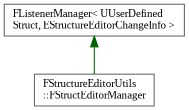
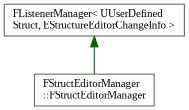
  digraph {
    rankdir=TB
    fontname="Liberation Serif"
    node [color=grey40 fillcolor=white fontname="Liberation Serif" fontsize=10 shape=box style=filled]
    n1 [height=0.2 label="FListenerManager\< UUserDefined\lStruct, EStructureEditorChangeInfo \>" width=0.4]
-   n2 [height=0.2 label="FStructureEditorUtils\l::FStructEditorManager" width=0.4]
+   n2 [height=0.2 label="FStructEditorManager\l::FStructEditorManager" width=0.4]
    n1 -> n2 [color=darkgreen dir=back fontname="Liberation Serif" fontsize=10 labelfontname=Helvetica labelfontsize=10 style=solid]
  }
